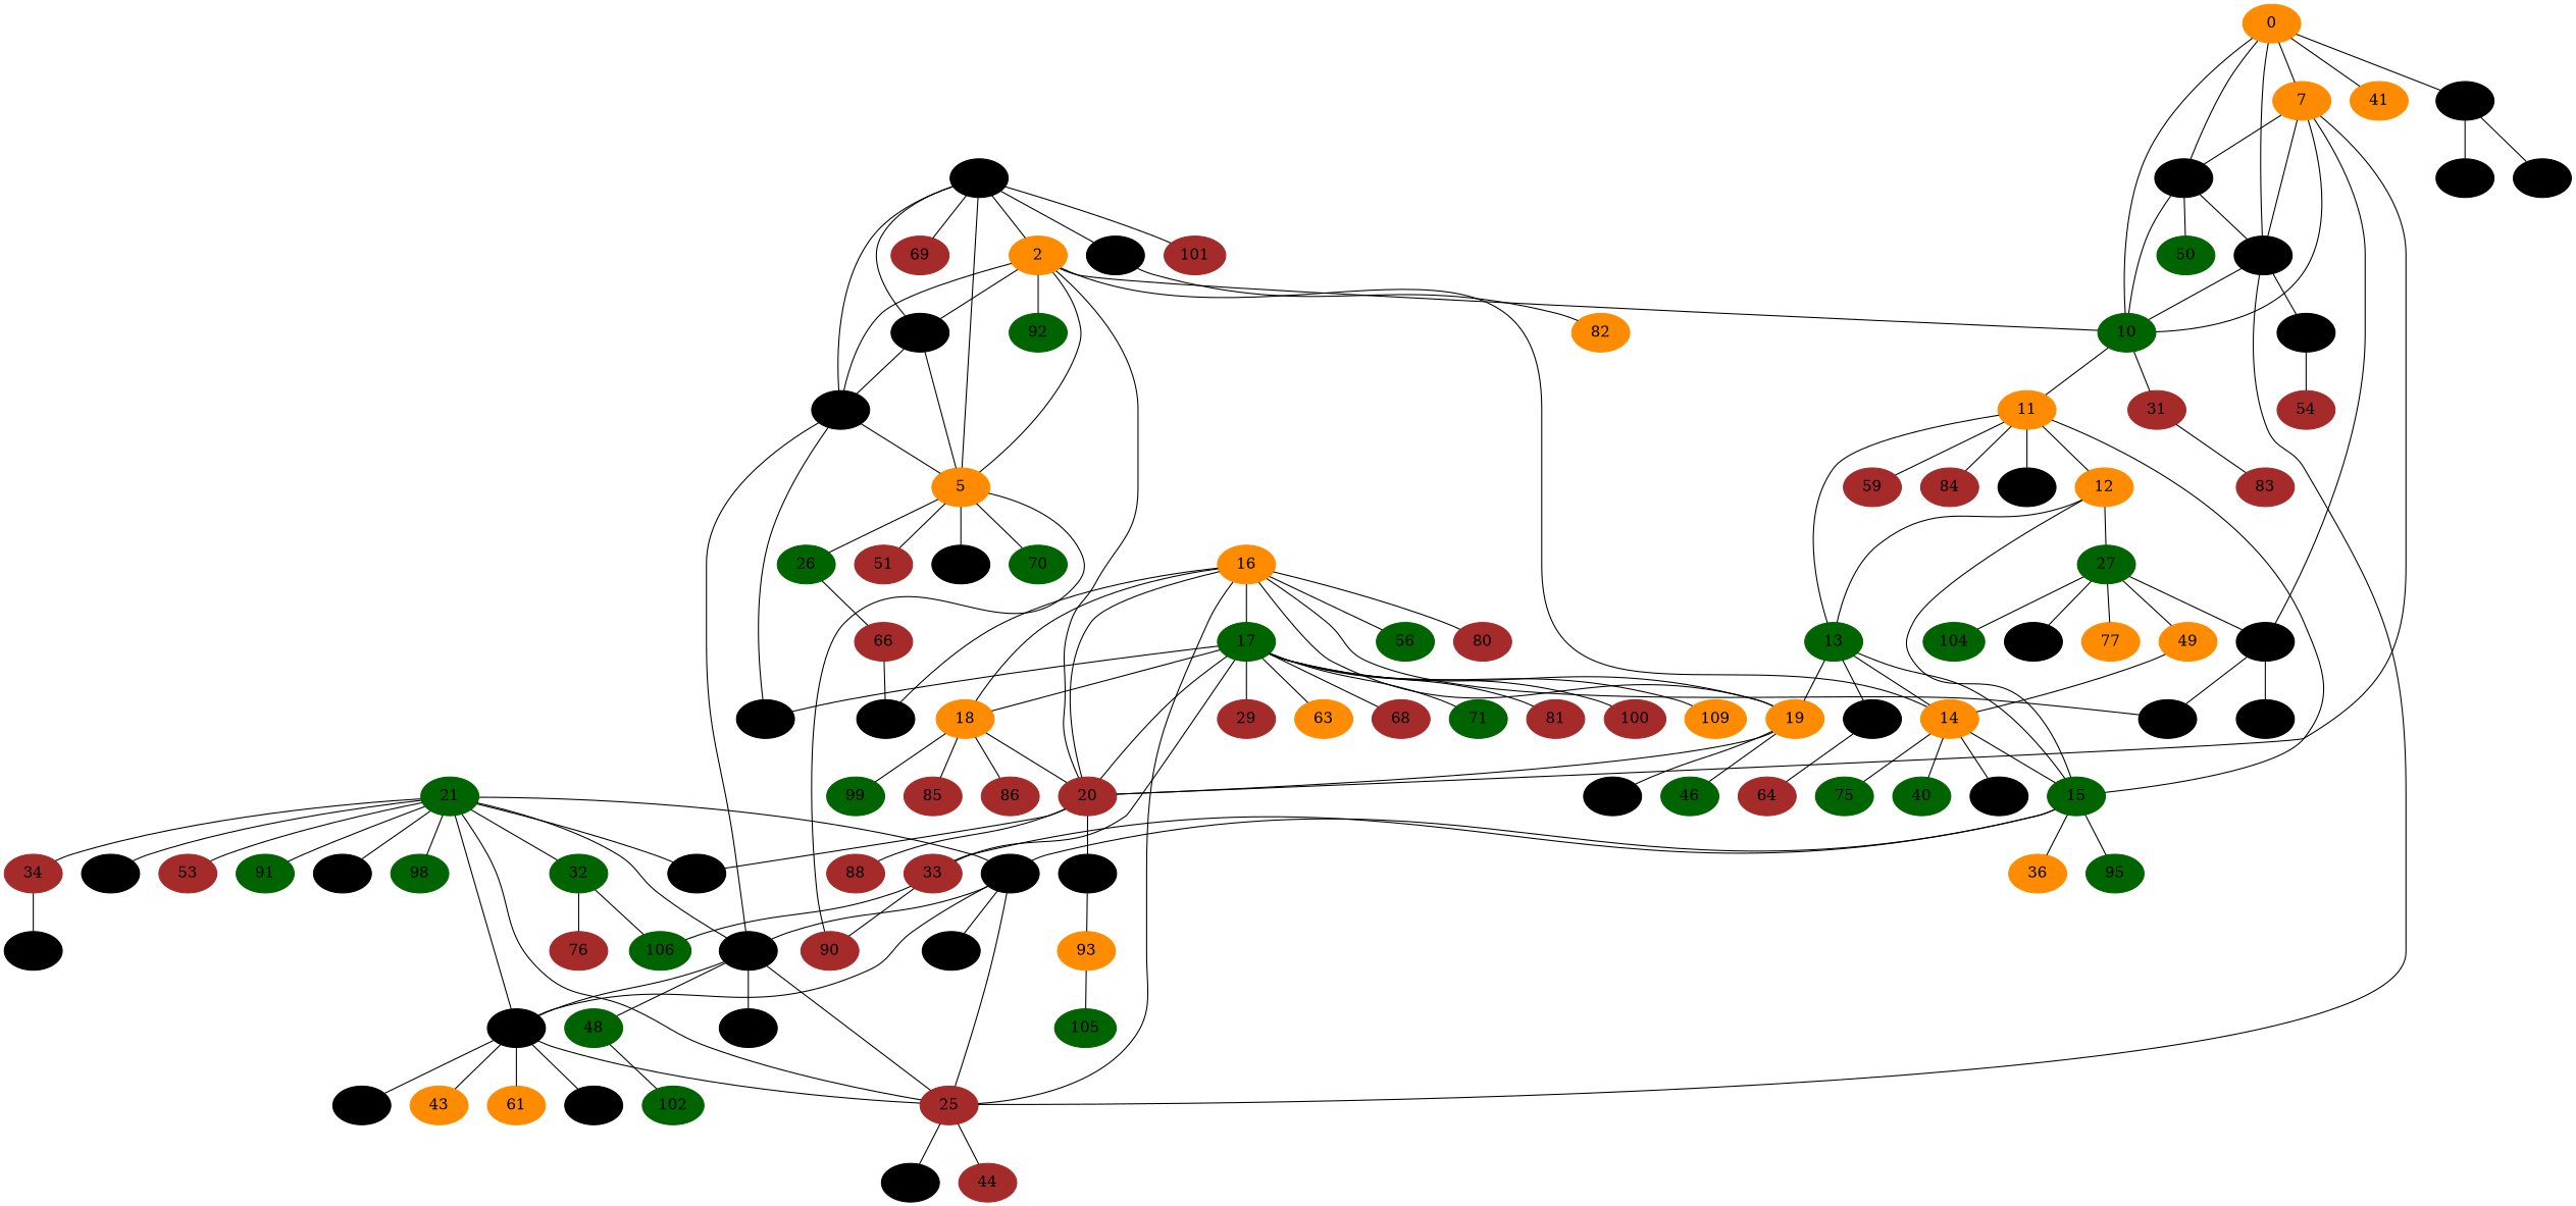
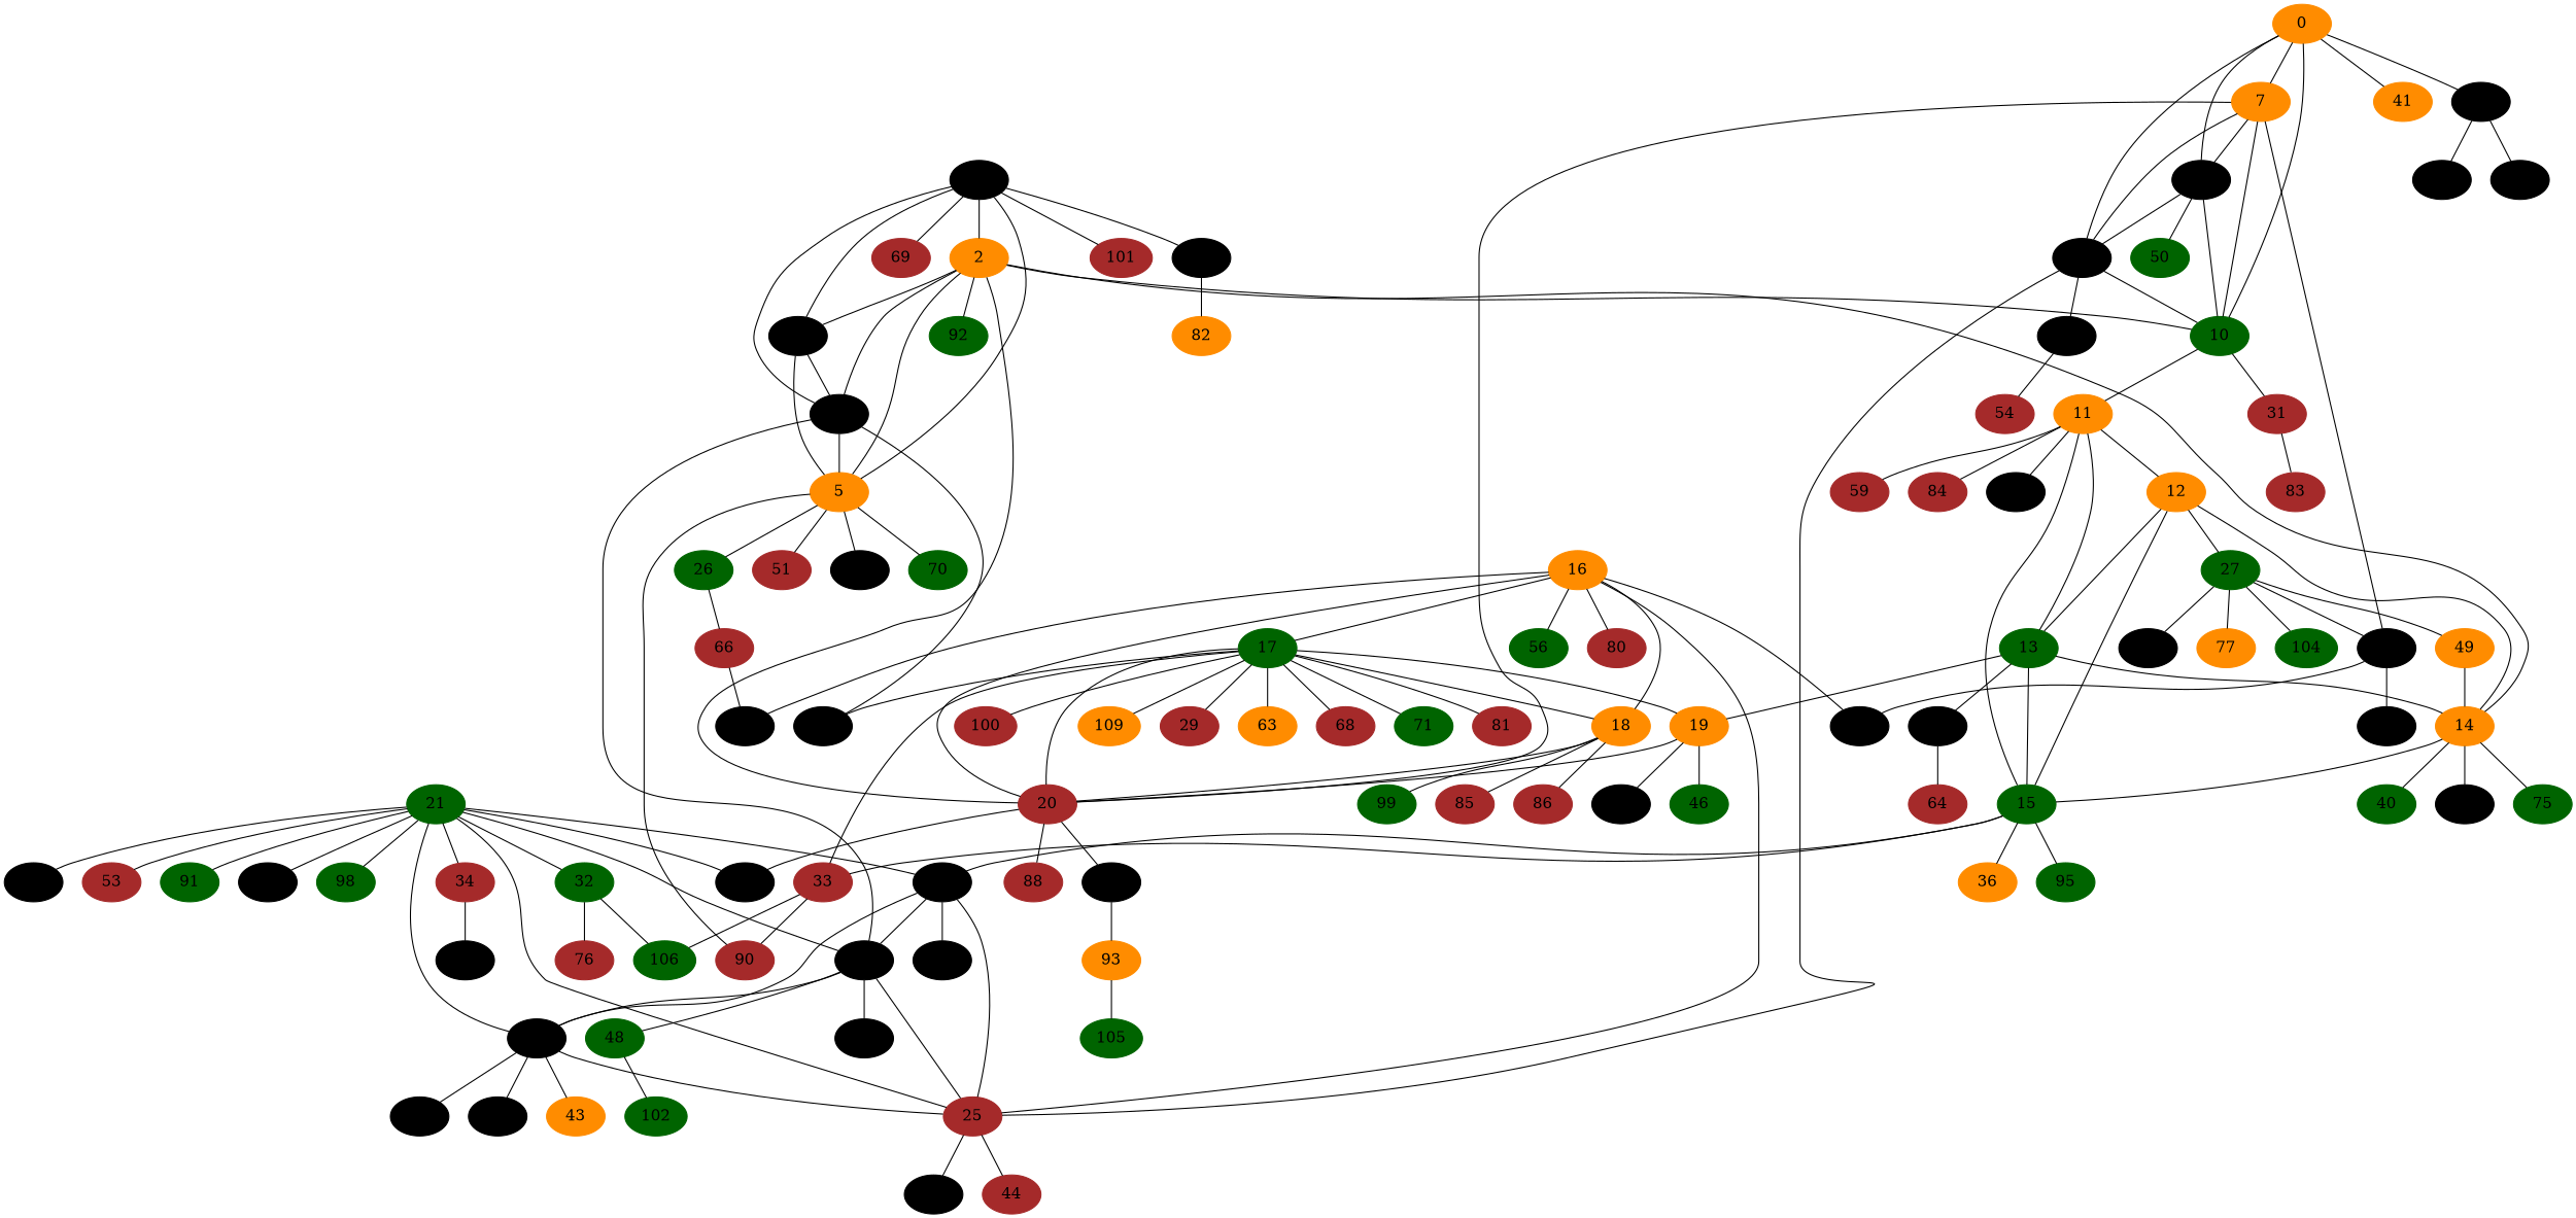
  graph {
    node [color=black style=filled]
    2 [color=darkorange]
    1
    3
    4
    5 [color=darkorange]
    69 [color=brown]
    79
    101 [color=brown]
    10 [color=darkgreen]
    14 [color=darkorange]
    20 [color=brown]
    92 [color=darkgreen]
    23
    58
    26 [color=darkgreen]
    51 [color=brown]
    67
    70 [color=darkgreen]
    90 [color=brown]
    82 [color=darkorange]
    11 [color=darkorange]
    31 [color=brown]
    15 [color=darkgreen]
    40 [color=darkgreen]
    65
    75 [color=darkgreen]
    73
    74
    88 [color=brown]
    25 [color=brown]
    24
    30
    48 [color=darkgreen]
    66 [color=brown]
    n35 [color=darkorange label=0]
    7 [color=darkorange]
    8
    9
    41 [color=darkorange]
    55
    35
    50 [color=darkgreen]
    47
    87
    97
    96
    57
    37
    44 [color=brown]
    54 [color=brown]
    12 [color=darkorange]
    13 [color=darkgreen]
    59 [color=brown]
    84 [color=brown]
    89
    83 [color=brown]
    27 [color=darkgreen]
    19 [color=darkorange]
    60
    22
    33 [color=brown]
    36 [color=darkorange]
    95 [color=darkgreen]
    49 [color=darkorange]
    52
    77 [color=darkorange]
    104 [color=darkgreen]
    46 [color=darkgreen]
    62
    64 [color=brown]
    45
    106 [color=darkgreen]
    16 [color=darkorange]
    17 [color=darkgreen]
    18 [color=darkorange]
    56 [color=darkgreen]
    72
    80 [color=brown]
    29 [color=brown]
    63 [color=darkorange]
    68 [color=brown]
    71 [color=darkgreen]
    81 [color=brown]
    100 [color=brown]
    n85 [color=darkorange label=109]
    85 [color=brown]
    86 [color=brown]
    99 [color=darkgreen]
    93 [color=darkorange]
    21 [color=darkgreen]
    32 [color=darkgreen]
    34 [color=brown]
    39
    53 [color=brown]
    91 [color=darkgreen]
    94
    98 [color=darkgreen]
    28
    42
    43 [color=darkorange]
-   61 [color=darkorange]
    76 [color=brown]
    38
    102 [color=darkgreen]
    105 [color=darkgreen]
    2 -- 3
    2 -- 4
    2 -- 5
    2 -- 10
    2 -- 14
    2 -- 20
    2 -- 92
    1 -- 2
    1 -- 3
    1 -- 4
    1 -- 5
    1 -- 69
    1 -- 79
    1 -- 101
    3 -- 4
    3 -- 5
    4 -- 5
    4 -- 23
    4 -- 58
    5 -- 26
    5 -- 51
    5 -- 67
    5 -- 70
    5 -- 90
    79 -- 82
    10 -- 11
    10 -- 31
    14 -- 15
    14 -- 40
    14 -- 65
    14 -- 75
    20 -- 73
    20 -- 74
    20 -- 88
    23 -- 25
    23 -- 24
    23 -- 30
    23 -- 48
    26 -- 66
    11 -- 15
    11 -- 12
    11 -- 13
    11 -- 59
    11 -- 84
    11 -- 89
    31 -- 83
    15 -- 22
    15 -- 33
    15 -- 36
    15 -- 95
    74 -- 93
    25 -- 37
    25 -- 44
    24 -- 25
    24 -- 28
    24 -- 42
    24 -- 43
-   24 -- 61
    48 -- 102
    66 -- 72
    n35 -- 10
    n35 -- 7
    n35 -- 8
    n35 -- 9
    n35 -- 41
    n35 -- 55
    7 -- 10
    7 -- 20
    7 -- 8
    7 -- 9
    7 -- 35
    8 -- 10
    8 -- 9
    8 -- 50
    9 -- 10
    9 -- 25
    9 -- 47
    55 -- 87
    55 -- 97
    35 -- 96
    35 -- 57
    47 -- 54
+   12 -- 14
    12 -- 15
    12 -- 13
    12 -- 27
    13 -- 14
    13 -- 15
    13 -- 19
    13 -- 60
    27 -- 35
    27 -- 49
    27 -- 52
    27 -- 77
    27 -- 104
    19 -- 20
    19 -- 46
    19 -- 62
    60 -- 64
    22 -- 23
    22 -- 25
    22 -- 24
    22 -- 45
    33 -- 90
    33 -- 106
    49 -- 14
    16 -- 20
    16 -- 25
    16 -- 96
-   16 -- 19
    16 -- 17
    16 -- 18
    16 -- 56
    16 -- 72
    16 -- 80
    17 -- 20
    17 -- 58
    17 -- 19
    17 -- 33
    17 -- 18
    17 -- 29
    17 -- 63
    17 -- 68
    17 -- 71
    17 -- 81
    17 -- 100
    17 -- n85
    18 -- 20
    18 -- 85
    18 -- 86
    18 -- 99
    93 -- 105
    21 -- 23
    21 -- 73
    21 -- 25
    21 -- 24
    21 -- 22
    21 -- 32
    21 -- 34
    21 -- 39
    21 -- 53
    21 -- 91
    21 -- 94
    21 -- 98
    32 -- 106
    32 -- 76
    34 -- 38
  }
